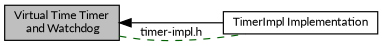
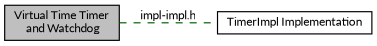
  digraph {
    rankdir=LR
    fontname=Lato
    node [color=black fontname=Lato fontsize=10 shape=record style=filled]
    edge [fontname=Lato fontsize=10 labelfontname=Helvetica labelfontsize=10 shape=plaintext]
    n1 [fillcolor=white height=0.2 label="TimerImpl Implementation" width=0.4]
    n2 [fillcolor=grey75 fontcolor=black height=0.2 label="Virtual Time Timer\l and Watchdog" width=0.4]
-   n2 -> n1 [dir=back style=solid]
-   n2 -> n1 [color=darkgreen dir=none label="timer-impl.h" style=dashed]
+   n2 -> n1 [color=darkgreen dir=none label="impl-impl.h" style=dashed]
  }
